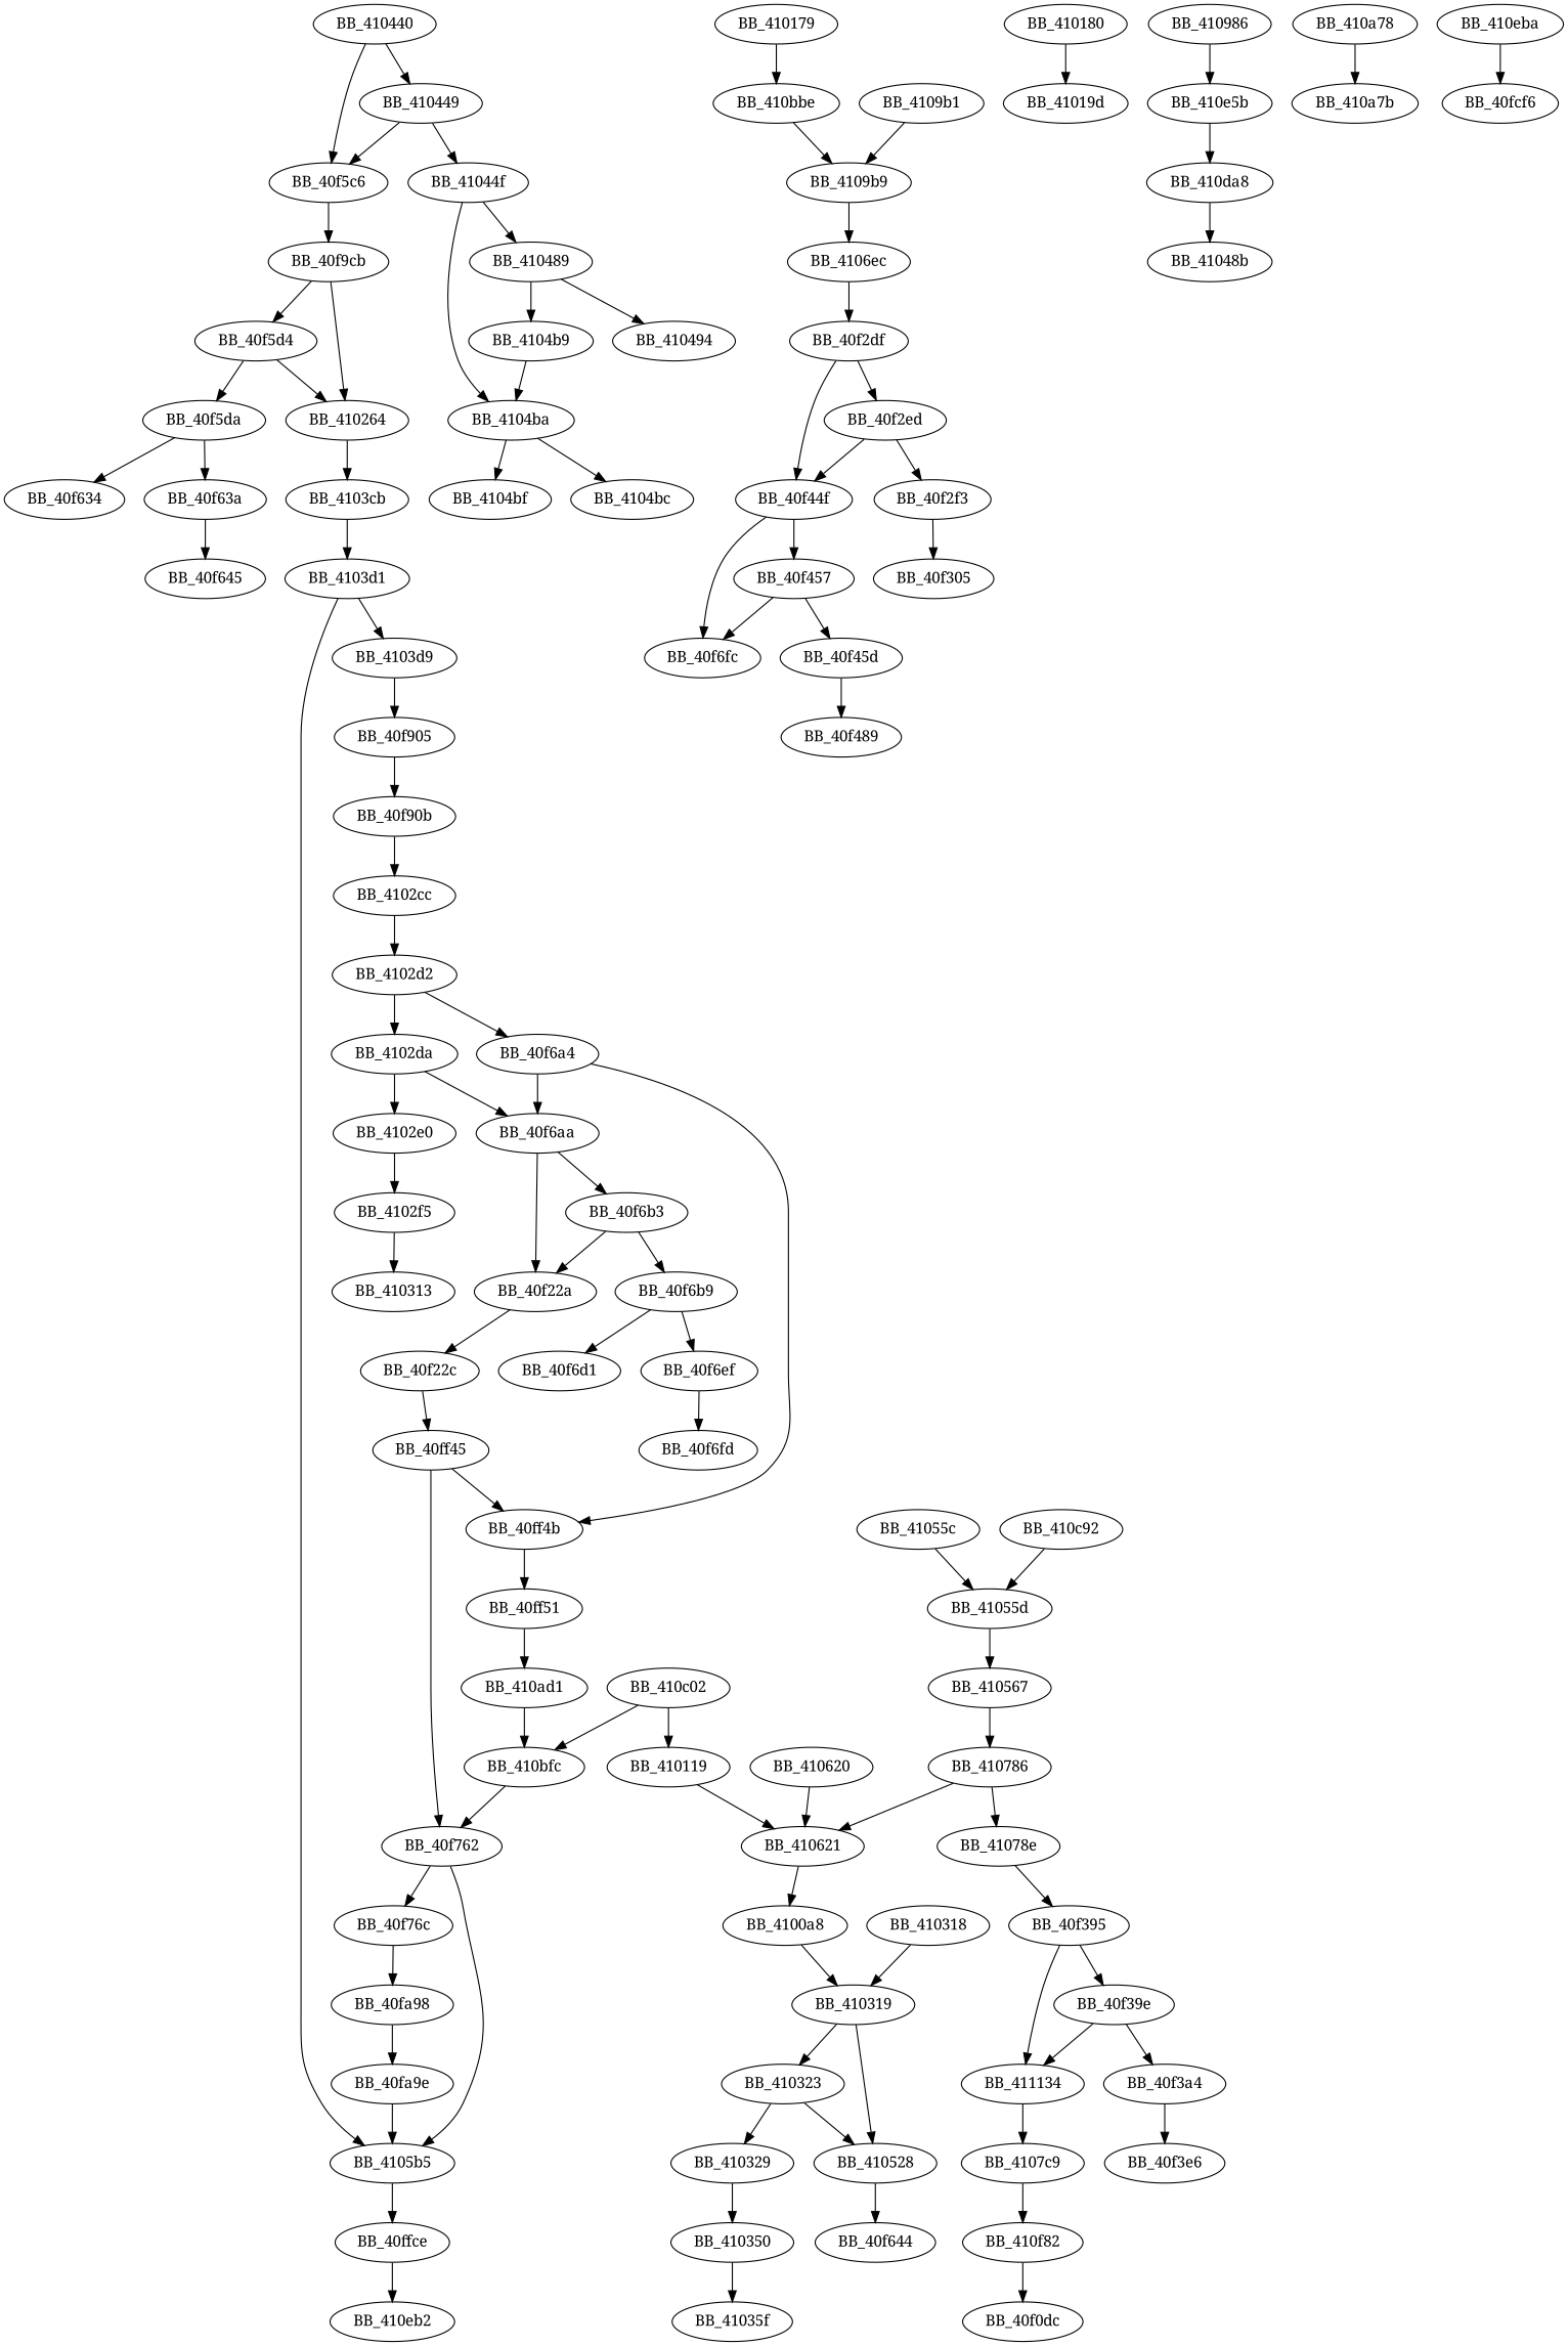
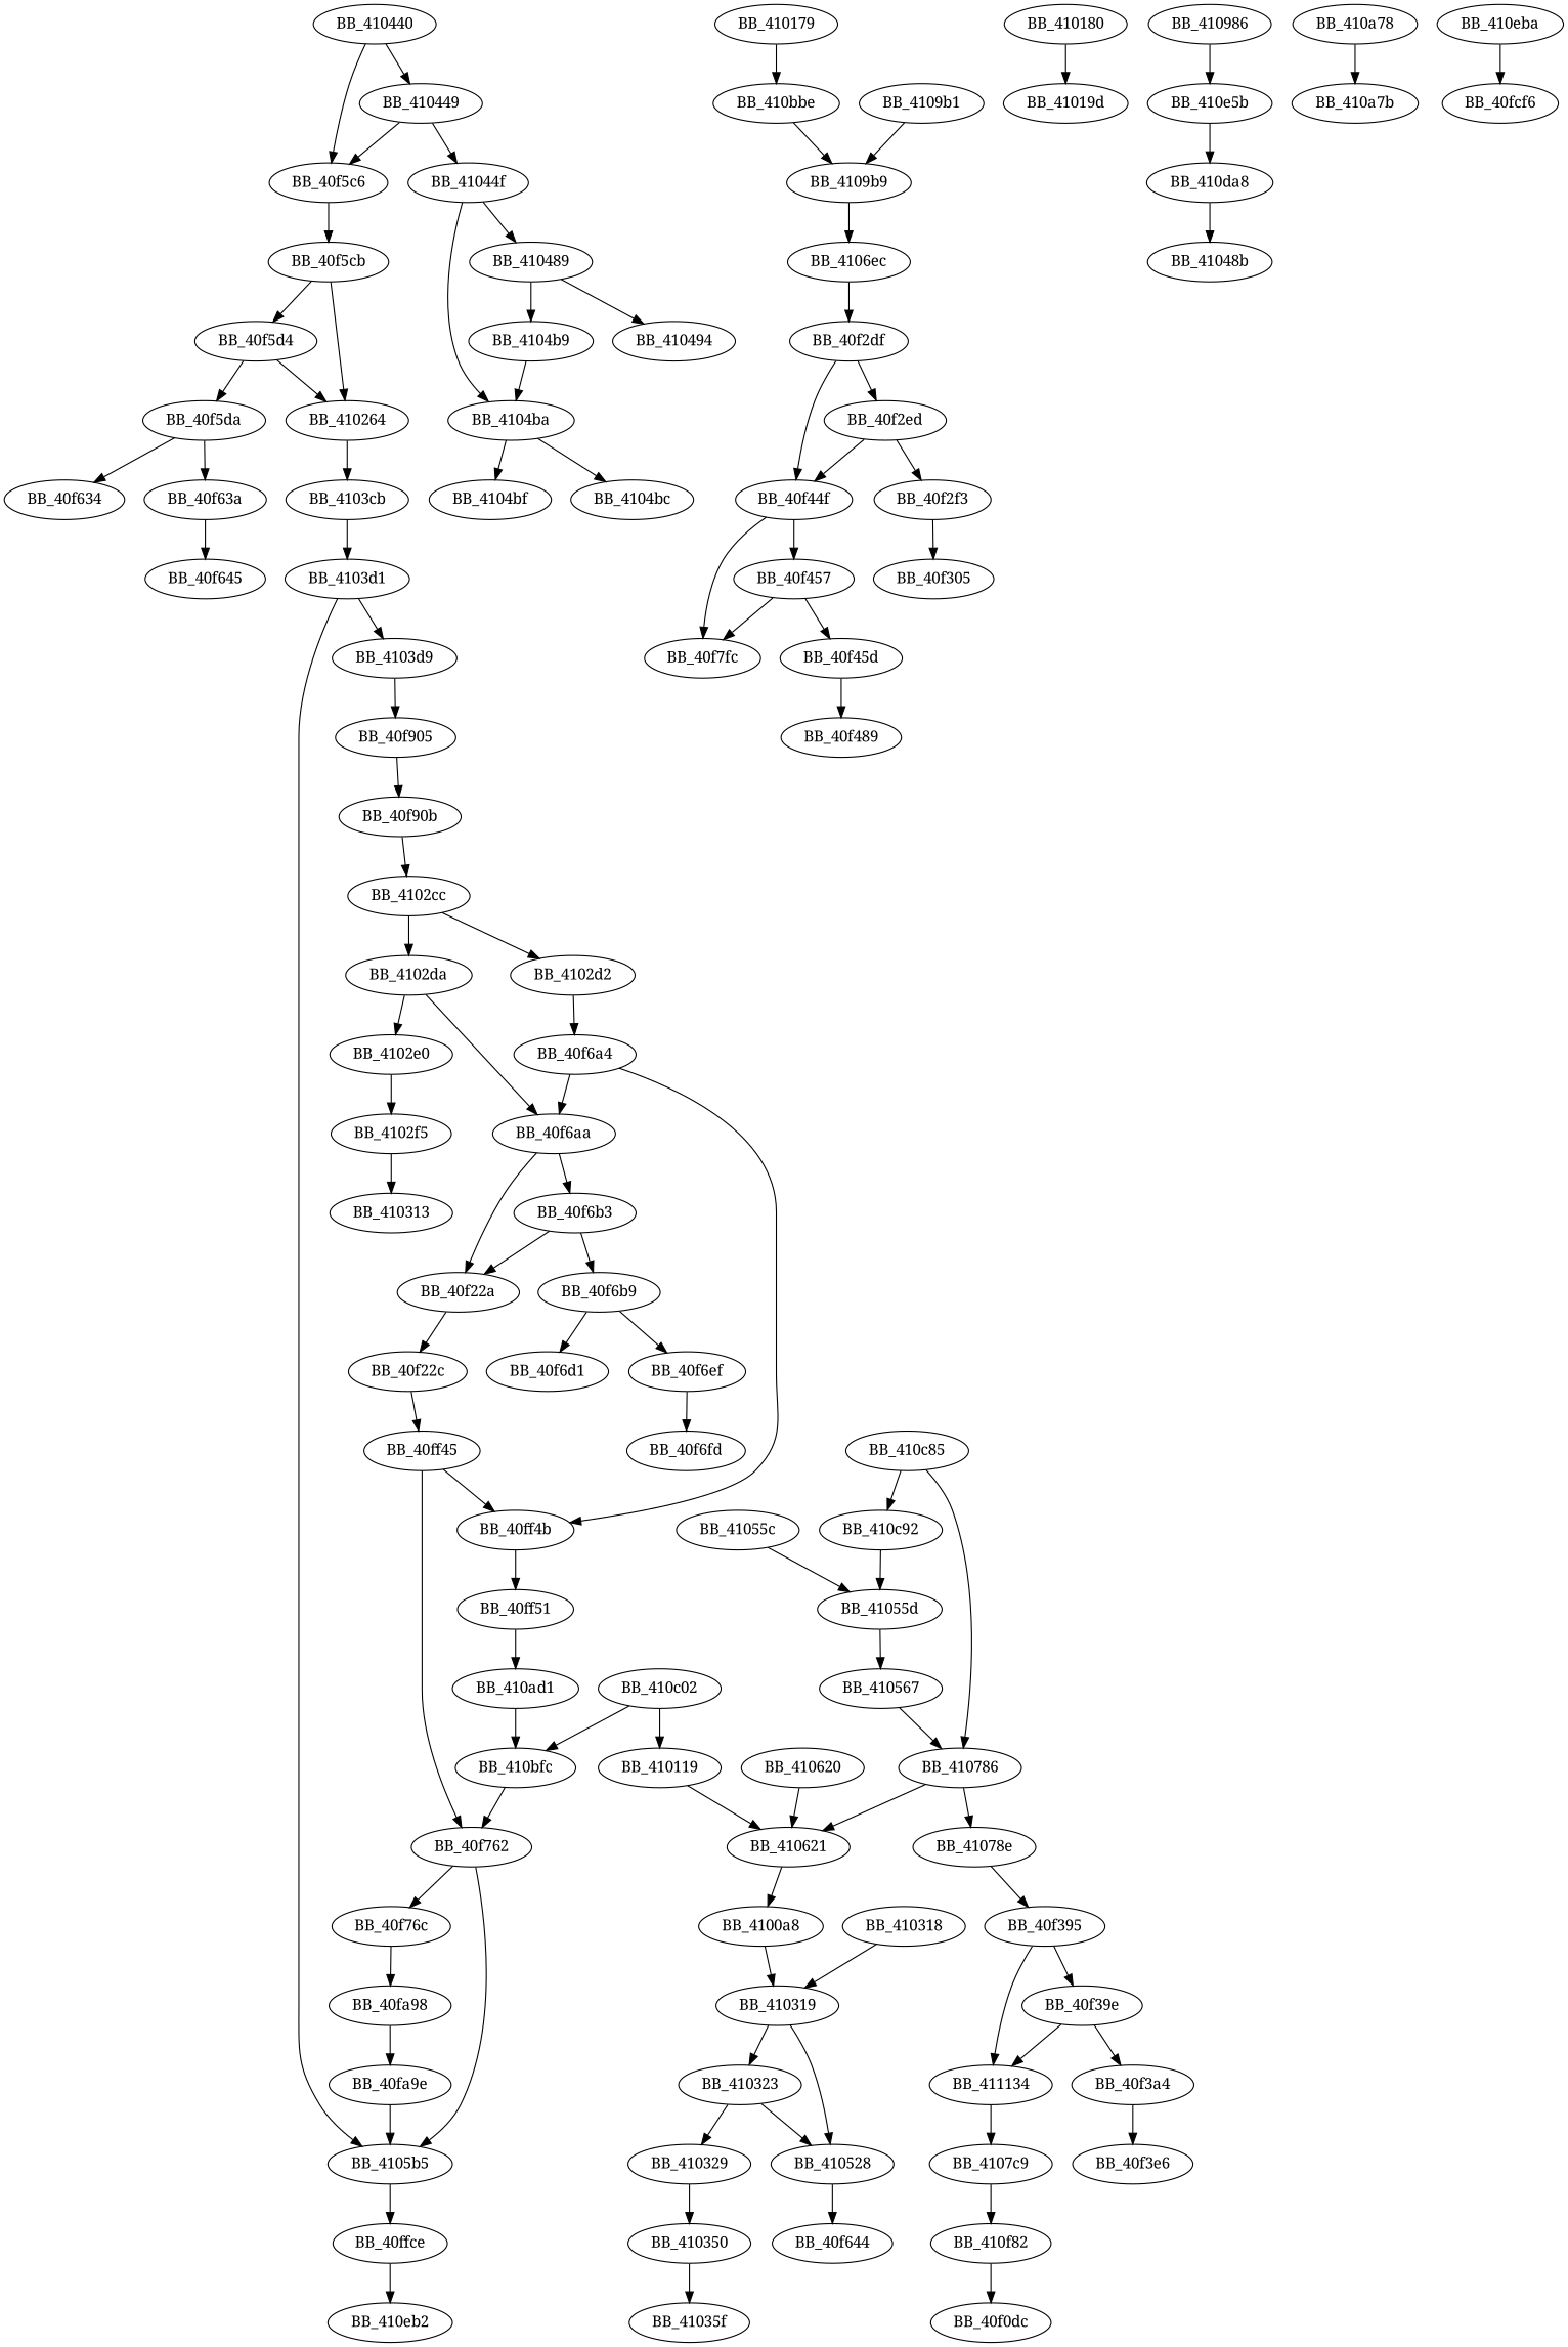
  digraph {
    fontname="Noto Serif"
    node [fontname="Noto Serif"]
    edge [fontname="Noto Serif"]
    BB_40f22a
    BB_40f22c
    BB_40ff45
    BB_40ff4b
    BB_40f762
    BB_40ff51
    BB_40f76c
    BB_4105b5
    BB_40f2df
    BB_40f2ed
    BB_40f44f
    BB_40f2f3
    BB_40f457
-   BB_40f6fc
+   BB_40f6fc [label=BB_40f7fc]
    BB_40f305
    BB_40f45d
    BB_40f395
    BB_40f39e
    BB_411134
    BB_40f3a4
    BB_4107c9
    BB_40f3e6
    BB_410f82
    BB_40f489
    BB_40f5c6
-   BB_40f5cb [label=BB_40f9cb]
+   BB_40f5cb
    BB_40f5d4
    BB_410264
    BB_40f5da
    BB_4103cb
    BB_40f634
    BB_40f63a
    BB_4103d1
    BB_40f645
    BB_40f6a4
    BB_40f6aa
    BB_40f6b3
    BB_40f6b9
    BB_410ad1
    BB_40f6d1
    BB_40f6ef
    BB_40f6fd
    BB_40fa98
    BB_40ffce
    BB_40fa9e
    BB_410eb2
    BB_40f905
    BB_40f90b
    BB_4102cc
    BB_4102d2
    BB_4102da
    BB_410bfc
    BB_4100a8
    BB_410319
    BB_410323
    BB_410528
    BB_410329
    BB_40f644
    BB_410119
    BB_410621
    BB_410179
    BB_410bbe
    BB_4109b9
    BB_4106ec
    BB_410180
    BB_41019d
    BB_4103d9
    BB_4102e0
    BB_4102f5
    BB_410313
    BB_410318
    BB_410350
    BB_41035f
    BB_410440
    BB_410449
    BB_41044f
    BB_410489
    BB_4104ba
    BB_410494
    BB_4104b9
    BB_4104bc
    BB_4104bf
    BB_41055c
    BB_41055d
    BB_410567
    BB_410786
    BB_41078e
    BB_410620
    BB_40f0dc
    BB_410986
    BB_410e5b
    BB_410da8
    BB_41048b
    BB_4109b1
    BB_410a78
    BB_410a7b
    BB_410c02
+   BB_410c85
    BB_410c92
    BB_410eba
    BB_40fcf6
    BB_40f22a -> BB_40f22c
    BB_40f22c -> BB_40ff45
    BB_40ff45 -> BB_40ff4b
    BB_40ff45 -> BB_40f762
    BB_40ff4b -> BB_40ff51
    BB_40f762 -> BB_40f76c
    BB_40f762 -> BB_4105b5
    BB_40ff51 -> BB_410ad1
    BB_40f76c -> BB_40fa98
    BB_4105b5 -> BB_40ffce
    BB_40f2df -> BB_40f2ed
    BB_40f2df -> BB_40f44f
    BB_40f2ed -> BB_40f44f
    BB_40f2ed -> BB_40f2f3
    BB_40f44f -> BB_40f457
    BB_40f44f -> BB_40f6fc
    BB_40f2f3 -> BB_40f305
    BB_40f457 -> BB_40f6fc
    BB_40f457 -> BB_40f45d
    BB_40f45d -> BB_40f489
    BB_40f395 -> BB_40f39e
    BB_40f395 -> BB_411134
    BB_40f39e -> BB_411134
    BB_40f39e -> BB_40f3a4
    BB_411134 -> BB_4107c9
    BB_40f3a4 -> BB_40f3e6
    BB_4107c9 -> BB_410f82
    BB_410f82 -> BB_40f0dc
    BB_40f5c6 -> BB_40f5cb
    BB_40f5cb -> BB_40f5d4
    BB_40f5cb -> BB_410264
    BB_40f5d4 -> BB_410264
    BB_40f5d4 -> BB_40f5da
    BB_410264 -> BB_4103cb
    BB_40f5da -> BB_40f634
    BB_40f5da -> BB_40f63a
    BB_4103cb -> BB_4103d1
    BB_40f63a -> BB_40f645
    BB_4103d1 -> BB_4105b5
    BB_4103d1 -> BB_4103d9
    BB_40f6a4 -> BB_40ff4b
    BB_40f6a4 -> BB_40f6aa
    BB_40f6aa -> BB_40f22a
    BB_40f6aa -> BB_40f6b3
    BB_40f6b3 -> BB_40f22a
    BB_40f6b3 -> BB_40f6b9
    BB_40f6b9 -> BB_40f6d1
    BB_40f6b9 -> BB_40f6ef
    BB_410ad1 -> BB_410bfc
    BB_40f6ef -> BB_40f6fd
    BB_40fa98 -> BB_40fa9e
    BB_40ffce -> BB_410eb2
    BB_40fa9e -> BB_4105b5
    BB_40f905 -> BB_40f90b
    BB_40f90b -> BB_4102cc
    BB_4102cc -> BB_4102d2
    BB_4102d2 -> BB_40f6a4
-   BB_4102d2 -> BB_4102da
+   BB_4102cc -> BB_4102da
    BB_4102da -> BB_40f6aa
    BB_4102da -> BB_4102e0
    BB_410bfc -> BB_40f762
    BB_4100a8 -> BB_410319
    BB_410319 -> BB_410323
    BB_410319 -> BB_410528
    BB_410323 -> BB_410528
    BB_410323 -> BB_410329
    BB_410528 -> BB_40f644
    BB_410329 -> BB_410350
    BB_410119 -> BB_410621
    BB_410621 -> BB_4100a8
    BB_410179 -> BB_410bbe
    BB_410bbe -> BB_4109b9
    BB_4109b9 -> BB_4106ec
    BB_4106ec -> BB_40f2df
    BB_410180 -> BB_41019d
    BB_4103d9 -> BB_40f905
    BB_4102e0 -> BB_4102f5
    BB_4102f5 -> BB_410313
    BB_410318 -> BB_410319
    BB_410350 -> BB_41035f
    BB_410440 -> BB_40f5c6
    BB_410440 -> BB_410449
    BB_410449 -> BB_40f5c6
    BB_410449 -> BB_41044f
    BB_41044f -> BB_410489
    BB_41044f -> BB_4104ba
    BB_410489 -> BB_410494
    BB_410489 -> BB_4104b9
    BB_4104ba -> BB_4104bc
    BB_4104ba -> BB_4104bf
    BB_4104b9 -> BB_4104ba
    BB_41055c -> BB_41055d
    BB_41055d -> BB_410567
    BB_410567 -> BB_410786
    BB_410786 -> BB_410621
    BB_410786 -> BB_41078e
    BB_41078e -> BB_40f395
    BB_410620 -> BB_410621
    BB_410986 -> BB_410e5b
    BB_410e5b -> BB_410da8
    BB_410da8 -> BB_41048b
    BB_4109b1 -> BB_4109b9
    BB_410a78 -> BB_410a7b
    BB_410c02 -> BB_410bfc
    BB_410c02 -> BB_410119
+   BB_410c85 -> BB_410786
+   BB_410c85 -> BB_410c92
    BB_410c92 -> BB_41055d
    BB_410eba -> BB_40fcf6
  }
